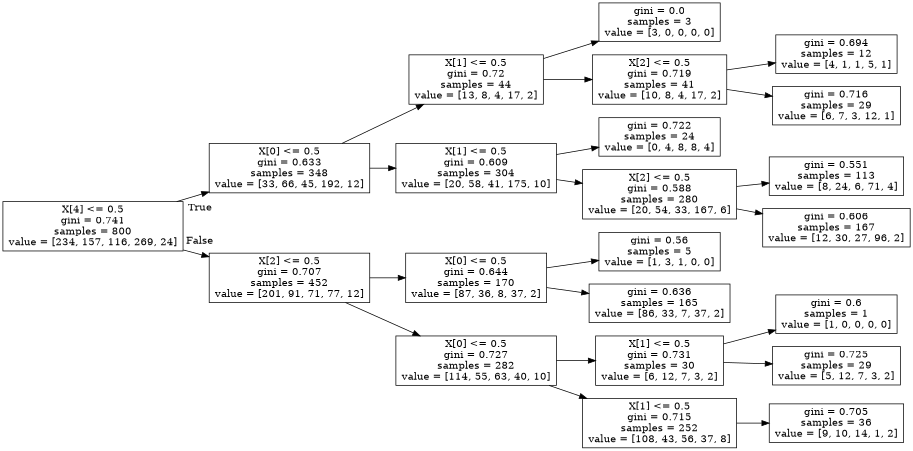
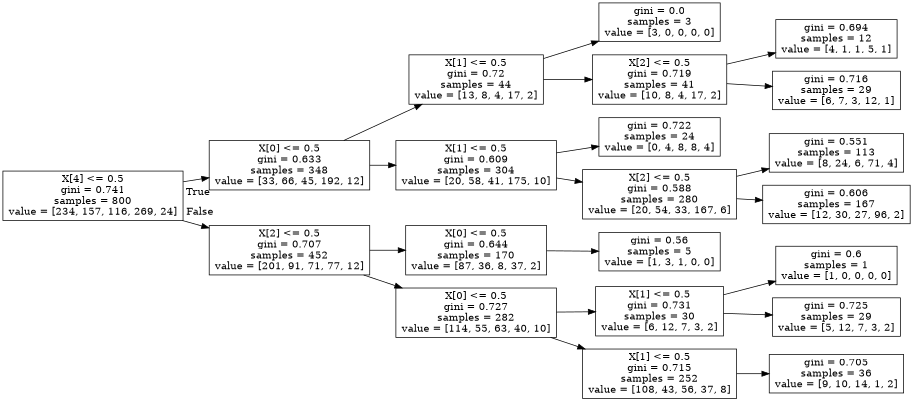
  digraph {
    rankdir=LR
    node [shape=box]
    n1 [label="X[4] <= 0.5\ngini = 0.741\nsamples = 800\nvalue = [234, 157, 116, 269, 24]"]
    n2 [label="X[0] <= 0.5\ngini = 0.633\nsamples = 348\nvalue = [33, 66, 45, 192, 12]"]
    n3 [label="X[2] <= 0.5\ngini = 0.707\nsamples = 452\nvalue = [201, 91, 71, 77, 12]"]
    n4 [label="X[1] <= 0.5\ngini = 0.72\nsamples = 44\nvalue = [13, 8, 4, 17, 2]"]
    n5 [label="X[1] <= 0.5\ngini = 0.609\nsamples = 304\nvalue = [20, 58, 41, 175, 10]"]
    n6 [label="X[0] <= 0.5\ngini = 0.644\nsamples = 170\nvalue = [87, 36, 8, 37, 2]"]
    n7 [label="X[0] <= 0.5\ngini = 0.727\nsamples = 282\nvalue = [114, 55, 63, 40, 10]"]
    n8 [label="gini = 0.0\nsamples = 3\nvalue = [3, 0, 0, 0, 0]"]
    n9 [label="X[2] <= 0.5\ngini = 0.719\nsamples = 41\nvalue = [10, 8, 4, 17, 2]"]
    n10 [label="gini = 0.722\nsamples = 24\nvalue = [0, 4, 8, 8, 4]"]
    n11 [label="X[2] <= 0.5\ngini = 0.588\nsamples = 280\nvalue = [20, 54, 33, 167, 6]"]
    n12 [label="gini = 0.694\nsamples = 12\nvalue = [4, 1, 1, 5, 1]"]
    n13 [label="gini = 0.716\nsamples = 29\nvalue = [6, 7, 3, 12, 1]"]
    n14 [label="gini = 0.551\nsamples = 113\nvalue = [8, 24, 6, 71, 4]"]
    n15 [label="gini = 0.606\nsamples = 167\nvalue = [12, 30, 27, 96, 2]"]
    n16 [label="gini = 0.56\nsamples = 5\nvalue = [1, 3, 1, 0, 0]"]
-   n17 [label="gini = 0.636\nsamples = 165\nvalue = [86, 33, 7, 37, 2]"]
    n18 [label="X[1] <= 0.5\ngini = 0.731\nsamples = 30\nvalue = [6, 12, 7, 3, 2]"]
    n19 [label="X[1] <= 0.5\ngini = 0.715\nsamples = 252\nvalue = [108, 43, 56, 37, 8]"]
    n20 [label="gini = 0.6\nsamples = 1\nvalue = [1, 0, 0, 0, 0]"]
    n21 [label="gini = 0.725\nsamples = 29\nvalue = [5, 12, 7, 3, 2]"]
    n22 [label="gini = 0.705\nsamples = 36\nvalue = [9, 10, 14, 1, 2]"]
    n1 -> n2 [headlabel=True labelangle=45 labeldistance=2.5]
    n1 -> n3 [headlabel=False labelangle=-45 labeldistance=2.5]
    n2 -> n4
    n2 -> n5
    n3 -> n6
    n3 -> n7
    n4 -> n8
    n4 -> n9
    n5 -> n10
    n5 -> n11
    n6 -> n16
-   n6 -> n17
    n7 -> n18
    n7 -> n19
    n9 -> n12
    n9 -> n13
    n11 -> n14
    n11 -> n15
    n18 -> n20
    n18 -> n21
    n19 -> n22
  }
